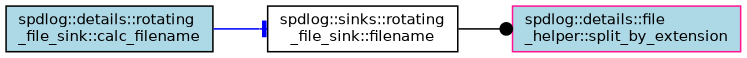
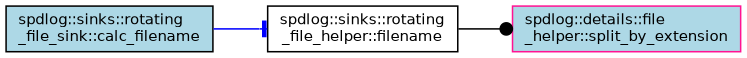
  digraph {
    rankdir=LR
    node [color=black fillcolor=lightblue fontname=Helvetica fontsize=10 shape=box style=filled]
    edge [fontname=Helvetica fontsize=10 labelfontname=Helvetica labelfontsize=10 style=solid]
-   n1 [fontcolor=black height=0.2 label="spdlog::details::rotating\l_file_sink::calc_filename" width=0.4]
-   n2 [fillcolor=white height=0.2 label="spdlog::sinks::rotating\l_file_sink::filename" width=0.4]
+   n1 [fontcolor=black height=0.2 label="spdlog::sinks::rotating\l_file_sink::calc_filename" width=0.4]
+   n2 [fillcolor=white height=0.2 label="spdlog::sinks::rotating\l_file_helper::filename" width=0.4]
    n3 [color=deeppink height=0.2 label="spdlog::details::file\l_helper::split_by_extension" width=0.4]
    n1 -> n2 [arrowhead=tee color=blue]
    n2 -> n3 [arrowhead=dot color=black]
  }
